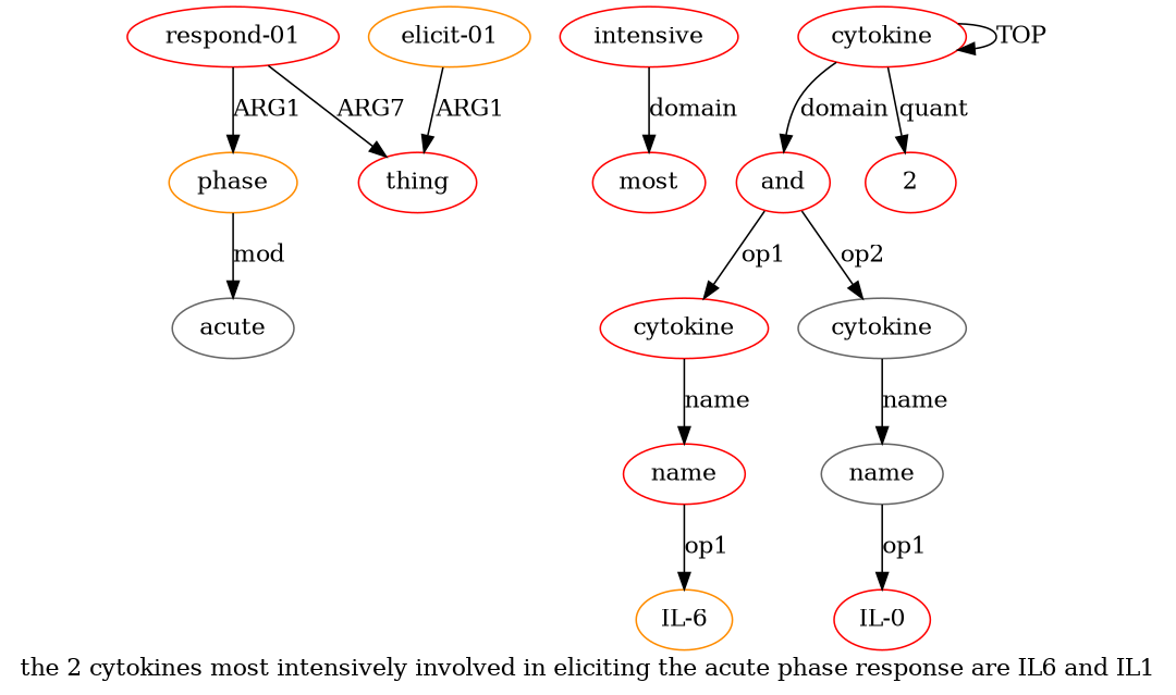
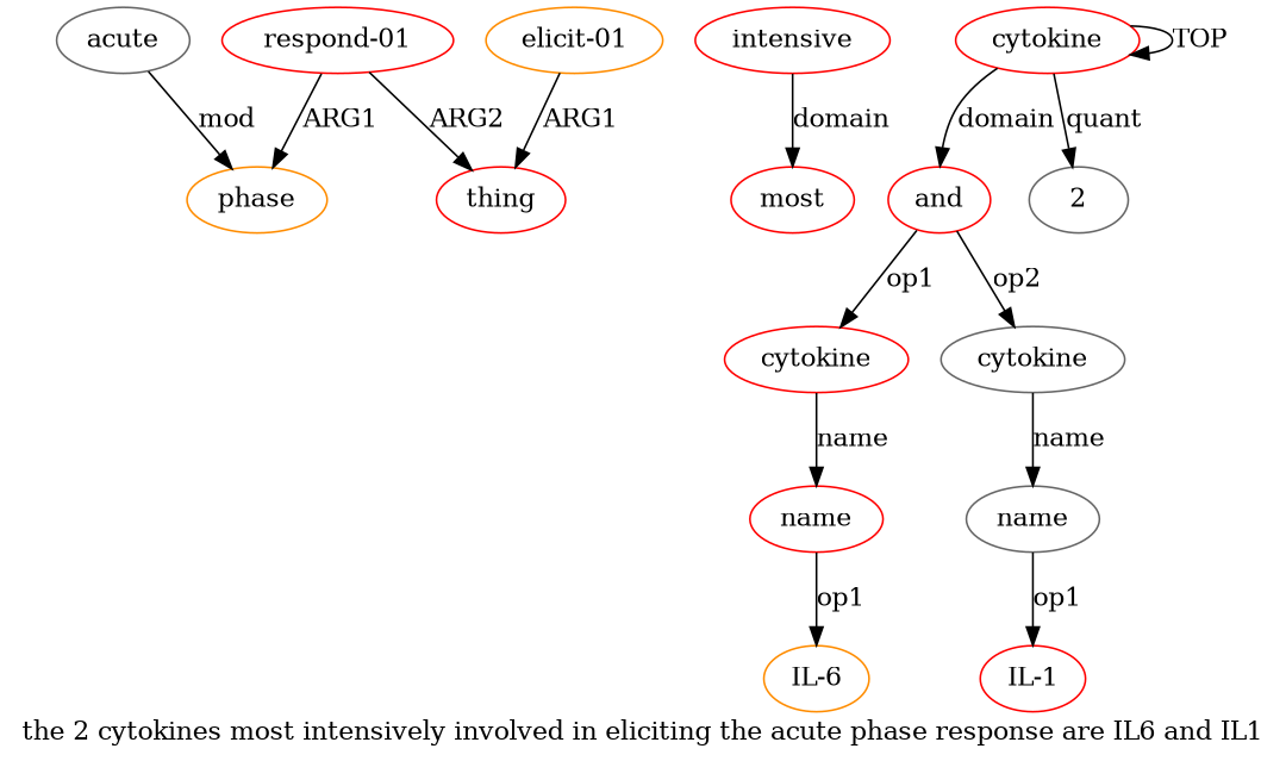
  digraph {
    fontname="DejaVu Serif"
    label="the 2 cytokines most intensively involved in eliciting the acute phase response are IL6 and IL1"
    node [color=red fontname="DejaVu Serif" gold_ind=-1 gold_label=cytokine test_ind=-1 test_label=cytokine]
    edge [color=black fontname="DejaVu Serif" gold_label=op1 test_label=op1]
    n1 [color=gray40 gold_ind=11 gold_label=acute label=acute test_ind=11 test_label=acute]
    n2 [color=darkorange gold_ind=10 gold_label=phase label=phase test_ind=10 test_label=phase]
    n3 [gold_ind=13 gold_label=most label=most test_ind=13 test_label=most]
    n4 [gold_ind=12 gold_label=intensive label=intensive test_ind=12 test_label=intensive]
    n5 [color=darkorange gold_label="IL-6" label="IL-6" test_label="IL-6"]
    n6 [gold_ind=1 gold_label=and label=and test_ind=1 test_label=and]
    n7 [gold_ind=2 label=cytokine test_ind=2]
    n8 [color=gray40 gold_ind=4 label=cytokine test_ind=4]
    n9 [gold_ind=3 gold_label=name label=name test_ind=3 test_label=name]
    n10 [color=gray40 gold_ind=5 gold_label=name label=name test_ind=5 test_label=name]
-   n11 [gold_label="IL-1" label="IL-0" test_label="IL-1"]
+   n11 [gold_label="IL-1" label="IL-1" test_label="IL-1"]
    n12 [gold_ind=0 label=cytokine test_ind=0]
-   n13 [gold_label=2 label=2 test_label=2]
+   n13 [color=gray40 gold_label=2 label=2 test_label=2]
    n14 [color=darkorange gold_ind=7 gold_label="elicit-01" label="elicit-01" test_ind=7 test_label="elicit-01"]
    n15 [gold_ind=8 gold_label=thing label=thing test_ind=8 test_label=thing]
    n16 [gold_ind=9 gold_label="respond-01" label="respond-01" test_ind=9 test_label="respond-01"]
-   n2 -> n1 [gold_label=mod label=mod test_label=mod]
+   n1 -> n2 [gold_label=mod label=mod test_label=mod]
    n4 -> n3 [gold_label=degree label=domain test_label=degree]
    n6 -> n7 [label=op1]
    n6 -> n8 [gold_label=op2 label=op2 test_label=op2]
    n7 -> n9 [gold_label=name label=name test_label=name]
    n8 -> n10 [gold_label=name label=name test_label=name]
    n9 -> n5 [label=op1]
    n10 -> n11 [label=op1]
    n12 -> n6 [gold_label=domain label=domain test_label=domain]
    n12 -> n12 [gold_label=TOP label=TOP test_label=TOP]
    n12 -> n13 [gold_label=quant label=quant test_label=quant]
    n14 -> n15 [gold_label=ARG1 label=ARG1 test_label=ARG1]
    n16 -> n2 [gold_label=ARG1 label=ARG1 test_label=ARG1]
-   n16 -> n15 [gold_label=ARG2 label=ARG7 test_label=ARG2]
+   n16 -> n15 [gold_label=ARG2 label=ARG2 test_label=ARG2]
  }
